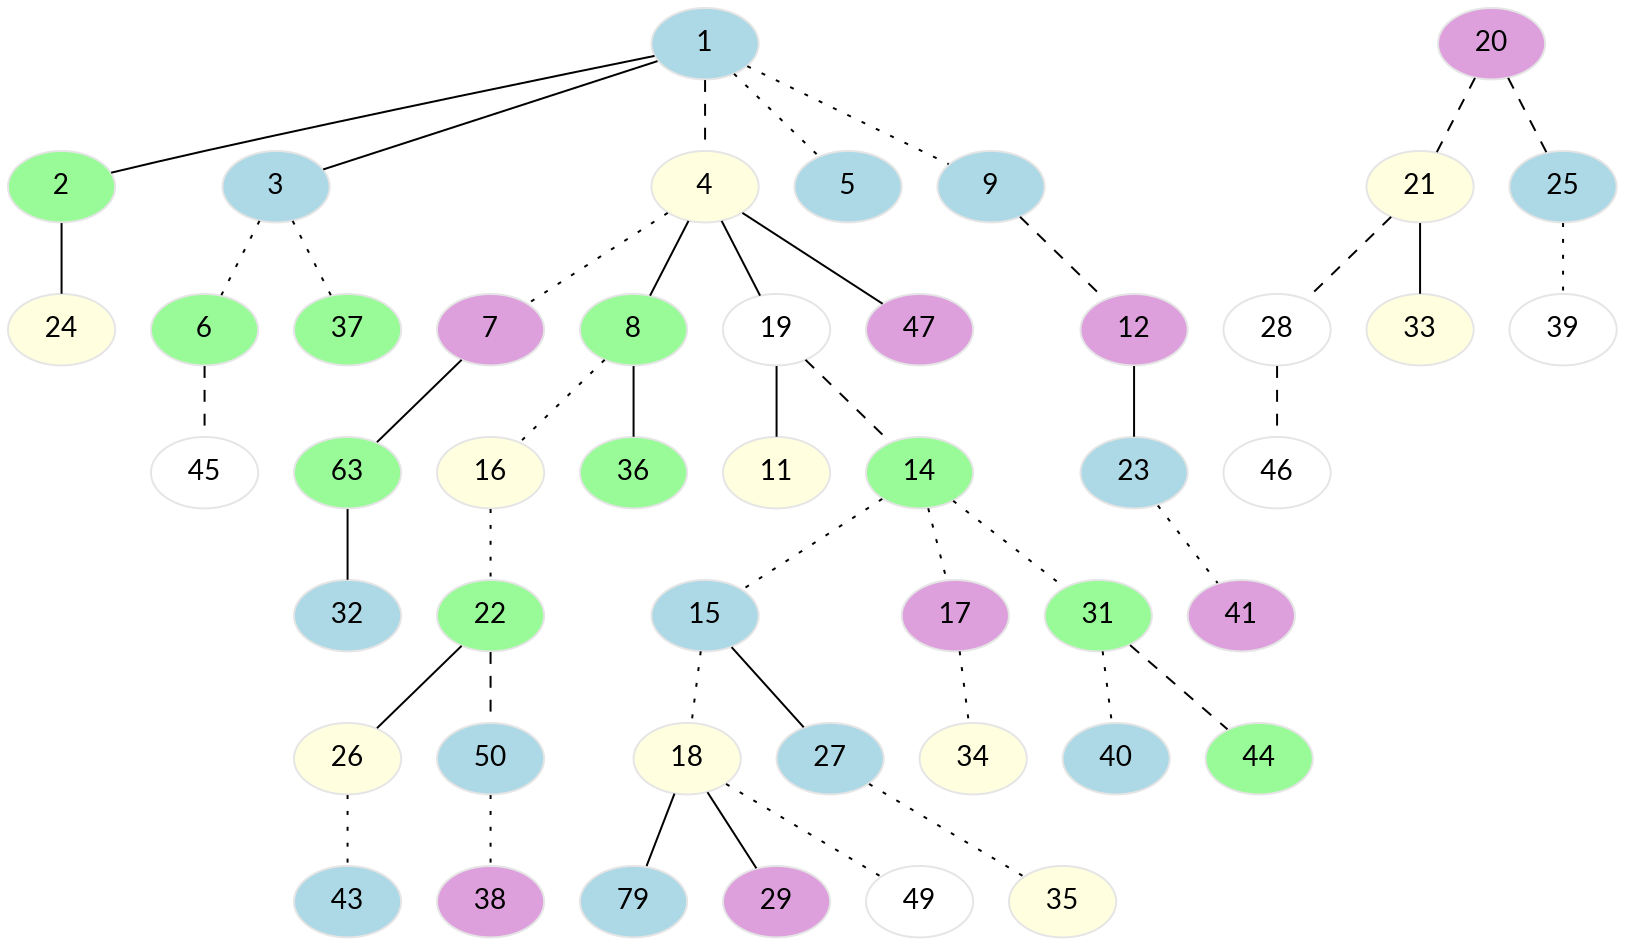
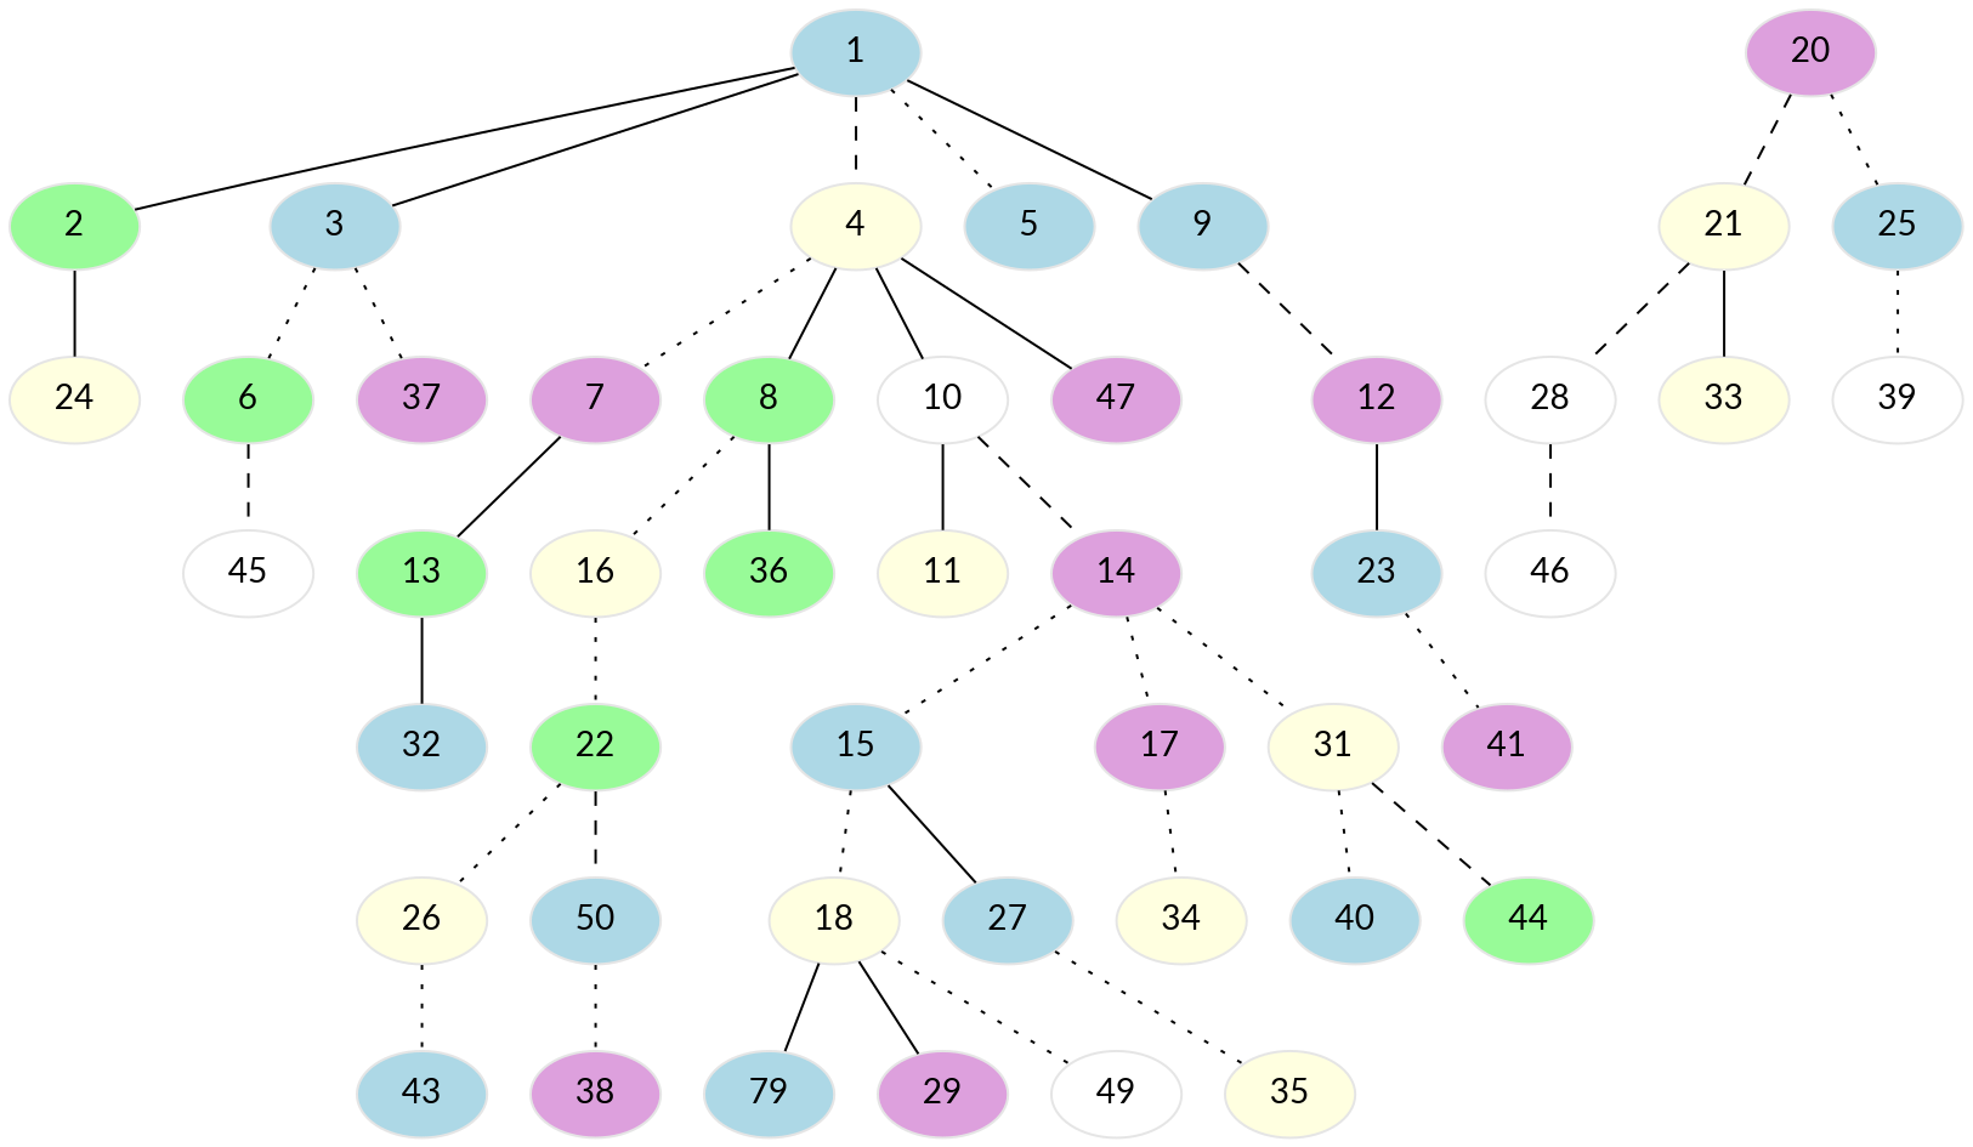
  graph {
    fontname=Lato
    node [color=gray90 fillcolor=lightblue fontname=Lato style=filled]
    edge [fontname=Lato style=dotted weight=1.0]
    2 [fillcolor=palegreen]
    1
    3
    4 [fillcolor=lightyellow]
    5
    9
    24 [fillcolor=lightyellow]
    6 [fillcolor=palegreen]
-   37 [fillcolor=palegreen]
+   37 [fillcolor=plum]
    7 [fillcolor=plum]
    8 [fillcolor=palegreen]
-   10 [fillcolor=white label=19]
+   10 [fillcolor=white]
    47 [fillcolor=plum]
    12 [fillcolor=plum]
    20 [fillcolor=plum]
    21 [fillcolor=lightyellow]
    25
    45 [fillcolor=white]
-   13 [fillcolor=palegreen label=63]
+   13 [fillcolor=palegreen]
    16 [fillcolor=lightyellow]
    36 [fillcolor=palegreen]
    11 [fillcolor=lightyellow]
-   14 [fillcolor=palegreen]
+   14 [fillcolor=plum]
    32
    22 [fillcolor=palegreen]
    23
    15
    17 [fillcolor=plum]
-   31 [fillcolor=palegreen]
+   31 [fillcolor=lightyellow]
    41 [fillcolor=plum]
    18 [fillcolor=lightyellow]
    27
    34 [fillcolor=lightyellow]
    40
    44 [fillcolor=palegreen]
    n36 [label=79]
    29 [fillcolor=plum]
    n38 [fillcolor=white label=49]
    35 [fillcolor=lightyellow]
    26 [fillcolor=lightyellow]
    n41 [label=50]
    28 [fillcolor=white]
    33 [fillcolor=lightyellow]
    39 [fillcolor=white]
    46 [fillcolor=white]
    43
    38 [fillcolor=plum]
    2 -- 24 [style=solid weight=2.0]
    1 -- 2 [style=solid]
    1 -- 3 [style=solid]
    1 -- 4 [style=dashed]
    1 -- 5
-   1 -- 9
+   1 -- 9 [style=solid]
    3 -- 6 [weight=2.0]
    3 -- 37
    4 -- 7
    4 -- 8 [style=solid]
    4 -- 10 [style=solid weight=2.0]
    4 -- 47 [style=solid]
    9 -- 12 [style=dashed]
    6 -- 45 [style=dashed]
    7 -- 13 [style=solid]
    8 -- 16
    8 -- 36 [style=solid weight=2.0]
    10 -- 11 [style=solid]
    10 -- 14 [style=dashed]
    12 -- 23 [style=solid]
    20 -- 21 [style=dashed]
-   20 -- 25 [style=dashed]
+   20 -- 25
    21 -- 28 [style=dashed]
    21 -- 33 [style=solid]
    25 -- 39
    13 -- 32 [style=solid weight=2.0]
    16 -- 22
    14 -- 15
    14 -- 17
    14 -- 31
-   22 -- 26 [style=solid weight=2.0]
+   22 -- 26 [weight=2.0]
    22 -- n41 [style=dashed]
    23 -- 41
    15 -- 18 [weight=2.0]
    15 -- 27 [style=solid]
    17 -- 34
    31 -- 40
    31 -- 44 [style=dashed]
    18 -- n36 [style=solid]
    18 -- 29 [style=solid]
    18 -- n38
    27 -- 35
    26 -- 43
    n41 -- 38 [weight=2.0]
    28 -- 46 [style=dashed]
  }
